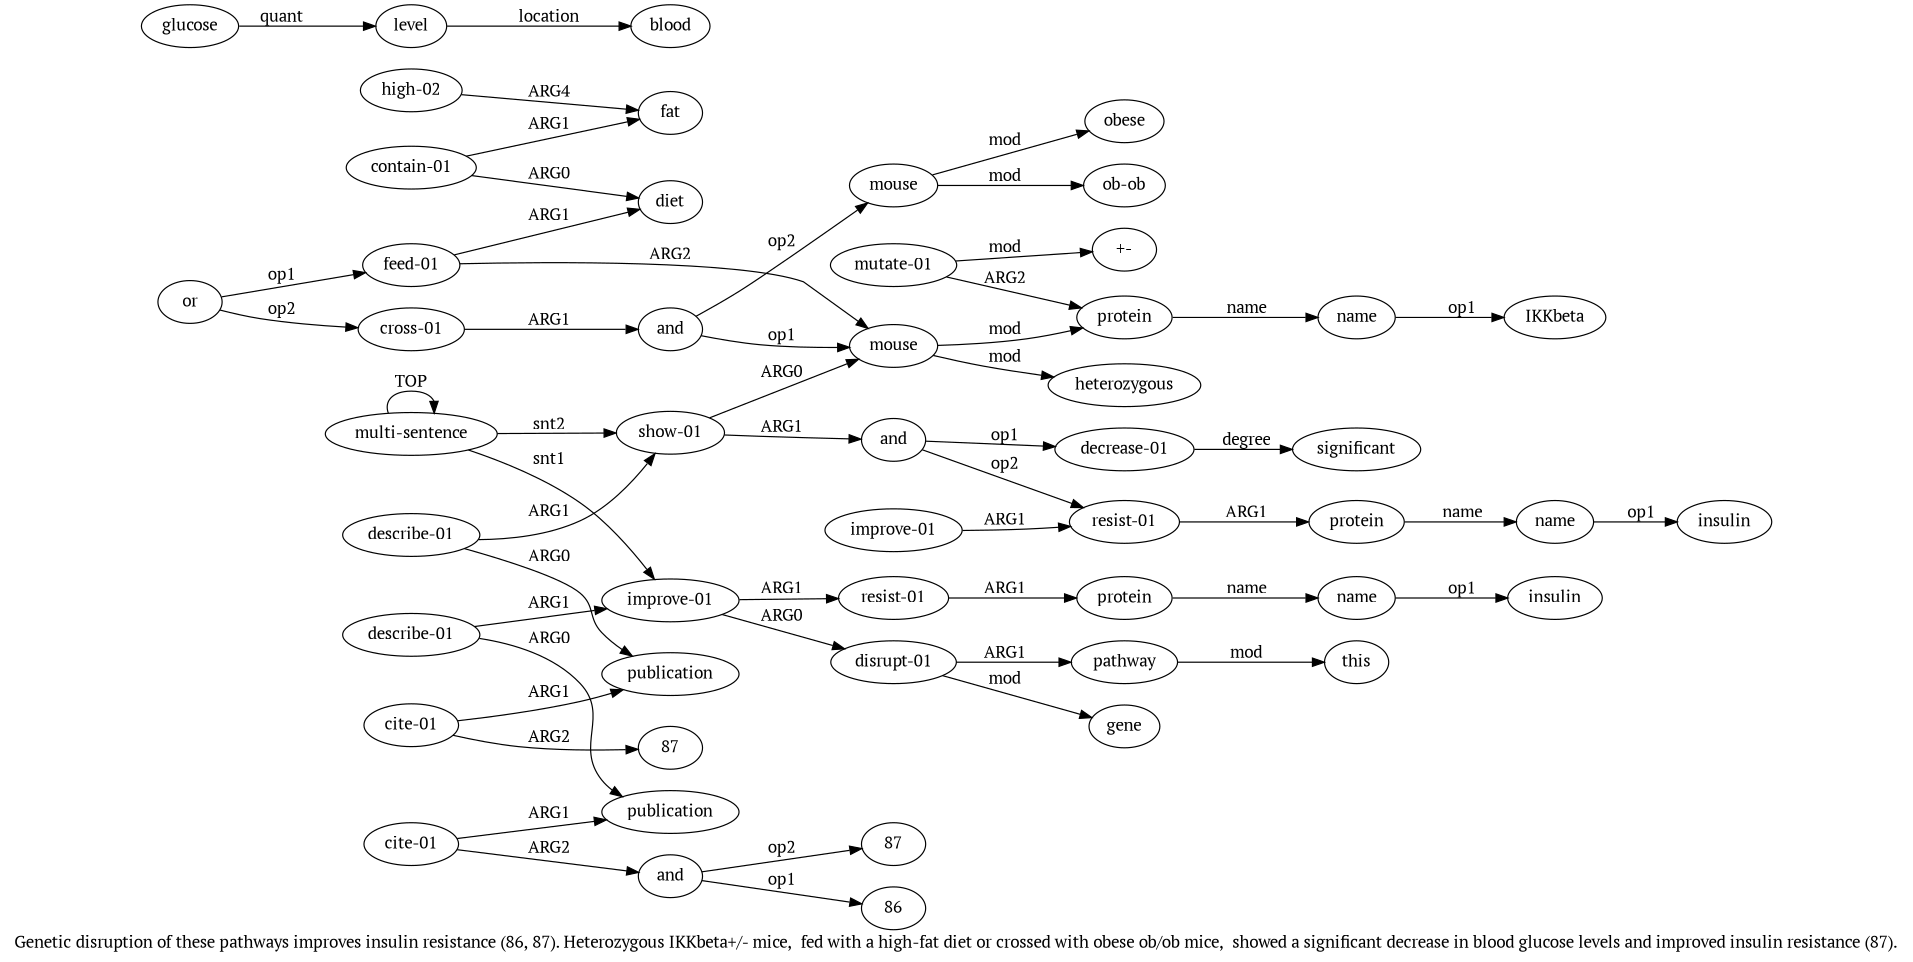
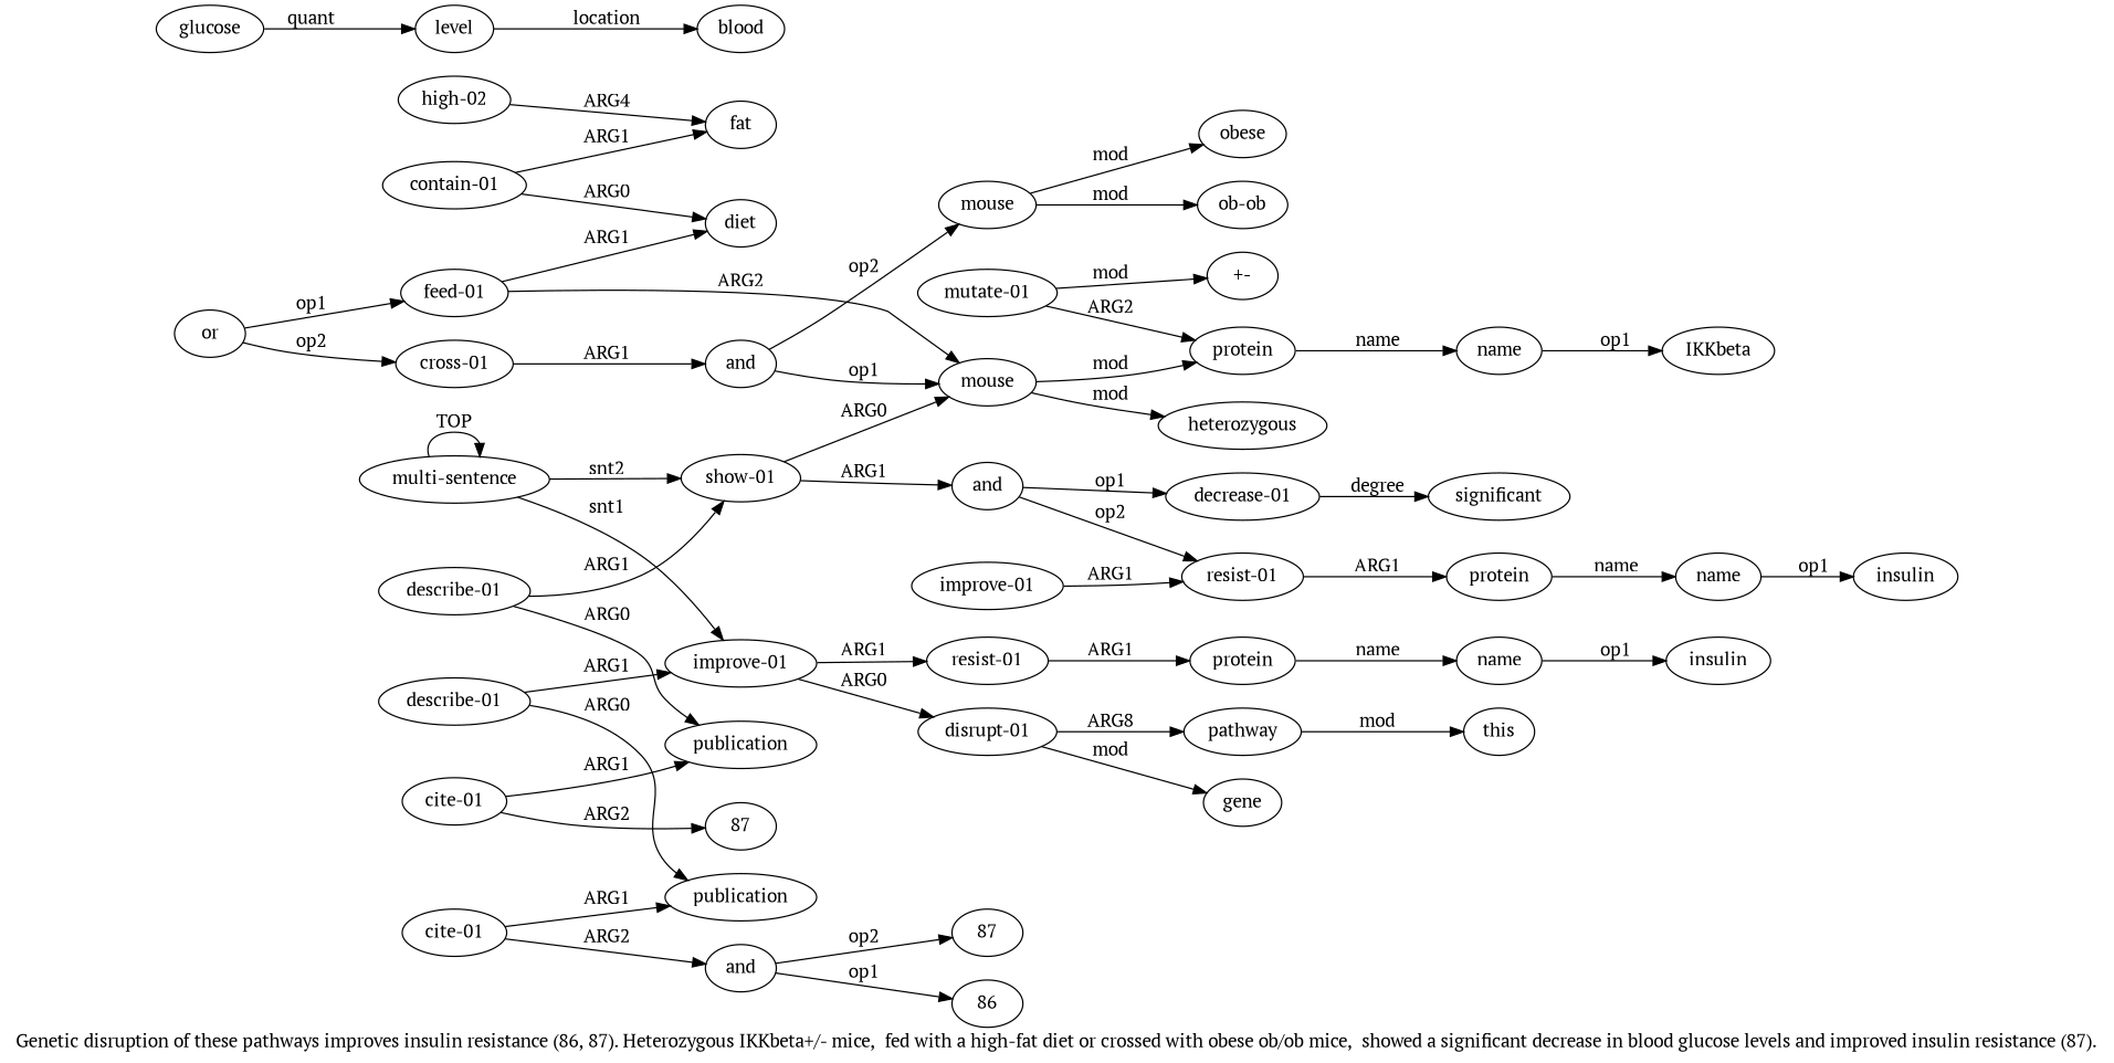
  digraph {
    fontname="PT Serif"
    label="Genetic disruption of these pathways improves insulin resistance (86, 87). Heterozygous IKKbeta+/- mice,  fed with a high-fat diet or crossed with obese ob/ob mice,  showed a significant decrease in blood glucose levels and improved insulin resistance (87)."
    rankdir=LR
    node [color=black fontname="PT Serif" gold_ind=-1 gold_label=and test_ind=-1 test_label=and]
    edge [color=black fontname="PT Serif" gold_label=ARG1 test_label=ARG1]
    n1 [gold_ind=20 gold_label="contain-01" label="contain-01" test_ind=20 test_label="contain-01"]
    n2 [gold_ind=21 gold_label=fat label=fat test_ind=21 test_label=fat]
    n3 [gold_ind=19 gold_label=diet label=diet test_ind=19 test_label=diet]
    n4 [gold_ind=22 gold_label="high-02" label="high-02" test_ind=22 test_label="high-02"]
    n5 [gold_ind=23 gold_label=or label=or test_ind=23 test_label=or]
    n6 [gold_ind=24 gold_label="cross-01" label="cross-01" test_ind=24 test_label="cross-01"]
    n7 [gold_ind=18 gold_label="feed-01" label="feed-01" test_ind=18 test_label="feed-01"]
    n8 [gold_ind=25 label=and test_ind=25]
    n9 [gold_ind=14 gold_label=mouse label=mouse test_ind=14 test_label=mouse]
    n10 [gold_ind=26 gold_label=mouse label=mouse test_ind=26 test_label=mouse]
    n11 [gold_ind=29 gold_label=heterozygous label=heterozygous test_ind=29 test_label=heterozygous]
    n12 [gold_ind=15 gold_label=protein label=protein test_ind=15 test_label=protein]
    n13 [gold_ind=27 gold_label=obese label=obese test_ind=27 test_label=obese]
    n14 [gold_ind=28 gold_label="ob-ob" label="ob-ob" test_ind=28 test_label="ob-ob"]
    n15 [gold_ind=16 gold_label=name label=name test_ind=16 test_label=name]
    n16 [gold_ind=31 gold_label="decrease-01" label="decrease-01" test_ind=31 test_label="decrease-01"]
    n17 [gold_ind=35 gold_label=significant label=significant test_ind=35 test_label=significant]
    n18 [gold_ind=32 gold_label=level label=level test_ind=32 test_label=level]
    n19 [gold_ind=34 gold_label=blood label=blood test_ind=34 test_label=blood]
    n20 [gold_ind=30 label=and test_ind=30]
    n21 [gold_ind=36 gold_label="resist-01" label="resist-01" test_ind=36 test_label="resist-01"]
    n22 [gold_ind=37 gold_label=protein label=protein test_ind=37 test_label=protein]
    n23 [gold_ind=38 gold_label=name label=name test_ind=38 test_label=name]
    n24 [gold_label=87 label=87 test_label=87]
    n25 [gold_label=insulin label=insulin test_label=insulin]
    n26 [gold_label=insulin label=insulin test_label=insulin]
    n27 [gold_ind=33 gold_label=glucose label=glucose test_ind=33 test_label=glucose]
    n28 [gold_label=IKKbeta label=IKKbeta test_label=IKKbeta]
    n29 [gold_label="+-" label="+-" test_label="+-"]
    n30 [gold_ind=17 gold_label="mutate-01" label="mutate-01" test_ind=17 test_label="mutate-01"]
    n31 [gold_ind=11 gold_label="cite-01" label="cite-01" test_ind=11 test_label="cite-01"]
    n32 [gold_ind=10 gold_label=publication label=publication test_ind=10 test_label=publication]
    n33 [gold_ind=12 label=and test_ind=12]
    n34 [gold_label=86 label=86 test_label=86]
    n35 [gold_label=87 label=87 test_label=87]
    n36 [gold_ind=13 gold_label="show-01" label="show-01" test_ind=13 test_label="show-01"]
    n37 [gold_ind=39 gold_label="improve-01" label="improve-01" test_ind=39 test_label="improve-01"]
    n38 [gold_ind=1 gold_label="improve-01" label="improve-01" test_ind=1 test_label="improve-01"]
    n39 [gold_ind=2 gold_label="disrupt-01" label="disrupt-01" test_ind=2 test_label="disrupt-01"]
    n40 [gold_ind=6 gold_label="resist-01" label="resist-01" test_ind=6 test_label="resist-01"]
    n41 [gold_ind=3 gold_label=pathway label=pathway test_ind=3 test_label=pathway]
    n42 [gold_ind=5 gold_label=gene label=gene test_ind=5 test_label=gene]
    n43 [gold_ind=7 gold_label=protein label=protein test_ind=7 test_label=protein]
    n44 [gold_ind=4 gold_label=this label=this test_ind=4 test_label=this]
    n45 [gold_ind=8 gold_label=name label=name test_ind=8 test_label=name]
    n46 [gold_ind=0 gold_label="multi-sentence" label="multi-sentence" test_ind=0 test_label="multi-sentence"]
    n47 [gold_ind=9 gold_label="describe-01" label="describe-01" test_ind=9 test_label="describe-01"]
    n48 [gold_ind=42 gold_label="cite-01" label="cite-01" test_ind=42 test_label="cite-01"]
    n49 [gold_ind=41 gold_label=publication label=publication test_ind=41 test_label=publication]
    n50 [gold_ind=40 gold_label="describe-01" label="describe-01" test_ind=40 test_label="describe-01"]
    n1 -> n2 [label=ARG1]
    n1 -> n3 [gold_label=ARG0 label=ARG0 test_label=ARG0]
    n4 -> n2 [label=ARG4]
    n5 -> n6 [gold_label=op2 label=op2 test_label=op2]
    n5 -> n7 [gold_label=op1 label=op1 test_label=op1]
    n6 -> n8 [label=ARG1]
    n7 -> n3 [label=ARG1]
    n7 -> n9 [gold_label=ARG2 label=ARG2 test_label=ARG2]
    n8 -> n9 [gold_label=op1 label=op1 test_label=op1]
    n8 -> n10 [gold_label=op2 label=op2 test_label=op2]
    n9 -> n11 [gold_label=mod label=mod test_label=mod]
    n9 -> n12 [gold_label=mod label=mod test_label=mod]
    n10 -> n13 [gold_label=mod label=mod test_label=mod]
    n10 -> n14 [gold_label=mod label=mod test_label=mod]
    n12 -> n15 [gold_label=name label=name test_label=name]
    n15 -> n28 [gold_label=op1 label=op1 test_label=op1]
    n16 -> n17 [gold_label=degree label=degree test_label=degree]
    n18 -> n19 [gold_label=location label=location test_label=location]
    n20 -> n16 [gold_label=op1 label=op1 test_label=op1]
    n20 -> n21 [gold_label=op2 label=op2 test_label=op2]
    n21 -> n22 [label=ARG1]
    n22 -> n23 [gold_label=name label=name test_label=name]
    n23 -> n26 [gold_label=op1 label=op1 test_label=op1]
    n27 -> n18 [gold_label=quant label=quant test_label=quant]
    n30 -> n12 [gold_label=ARG2 label=ARG2 test_label=ARG2]
    n30 -> n29 [gold_label=mod label=mod test_label=mod]
    n31 -> n32 [label=ARG1]
    n31 -> n33 [gold_label=ARG2 label=ARG2 test_label=ARG2]
    n33 -> n34 [gold_label=op1 label=op1 test_label=op1]
    n33 -> n35 [gold_label=op2 label=op2 test_label=op2]
    n36 -> n9 [gold_label=ARG0 label=ARG0 test_label=ARG0]
    n36 -> n20 [label=ARG1]
    n37 -> n21 [label=ARG1]
    n38 -> n39 [gold_label=ARG0 label=ARG0 test_label=ARG0]
    n38 -> n40 [label=ARG1]
-   n39 -> n41 [label=ARG1]
+   n39 -> n41 [label=ARG8]
    n39 -> n42 [gold_label=mod label=mod test_label=mod]
    n40 -> n43 [label=ARG1]
    n41 -> n44 [gold_label=mod label=mod test_label=mod]
    n43 -> n45 [gold_label=name label=name test_label=name]
    n45 -> n25 [gold_label=op1 label=op1 test_label=op1]
    n46 -> n36 [gold_label=snt2 label=snt2 test_label=snt2]
    n46 -> n38 [gold_label=snt1 label=snt1 test_label=snt1]
    n46 -> n46 [gold_label=TOP label=TOP test_label=TOP]
    n47 -> n32 [gold_label=ARG0 label=ARG0 test_label=ARG0]
    n47 -> n38 [label=ARG1]
    n48 -> n24 [gold_label=ARG2 label=ARG2 test_label=ARG2]
    n48 -> n49 [label=ARG1]
    n50 -> n36 [label=ARG1]
    n50 -> n49 [gold_label=ARG0 label=ARG0 test_label=ARG0]
  }
